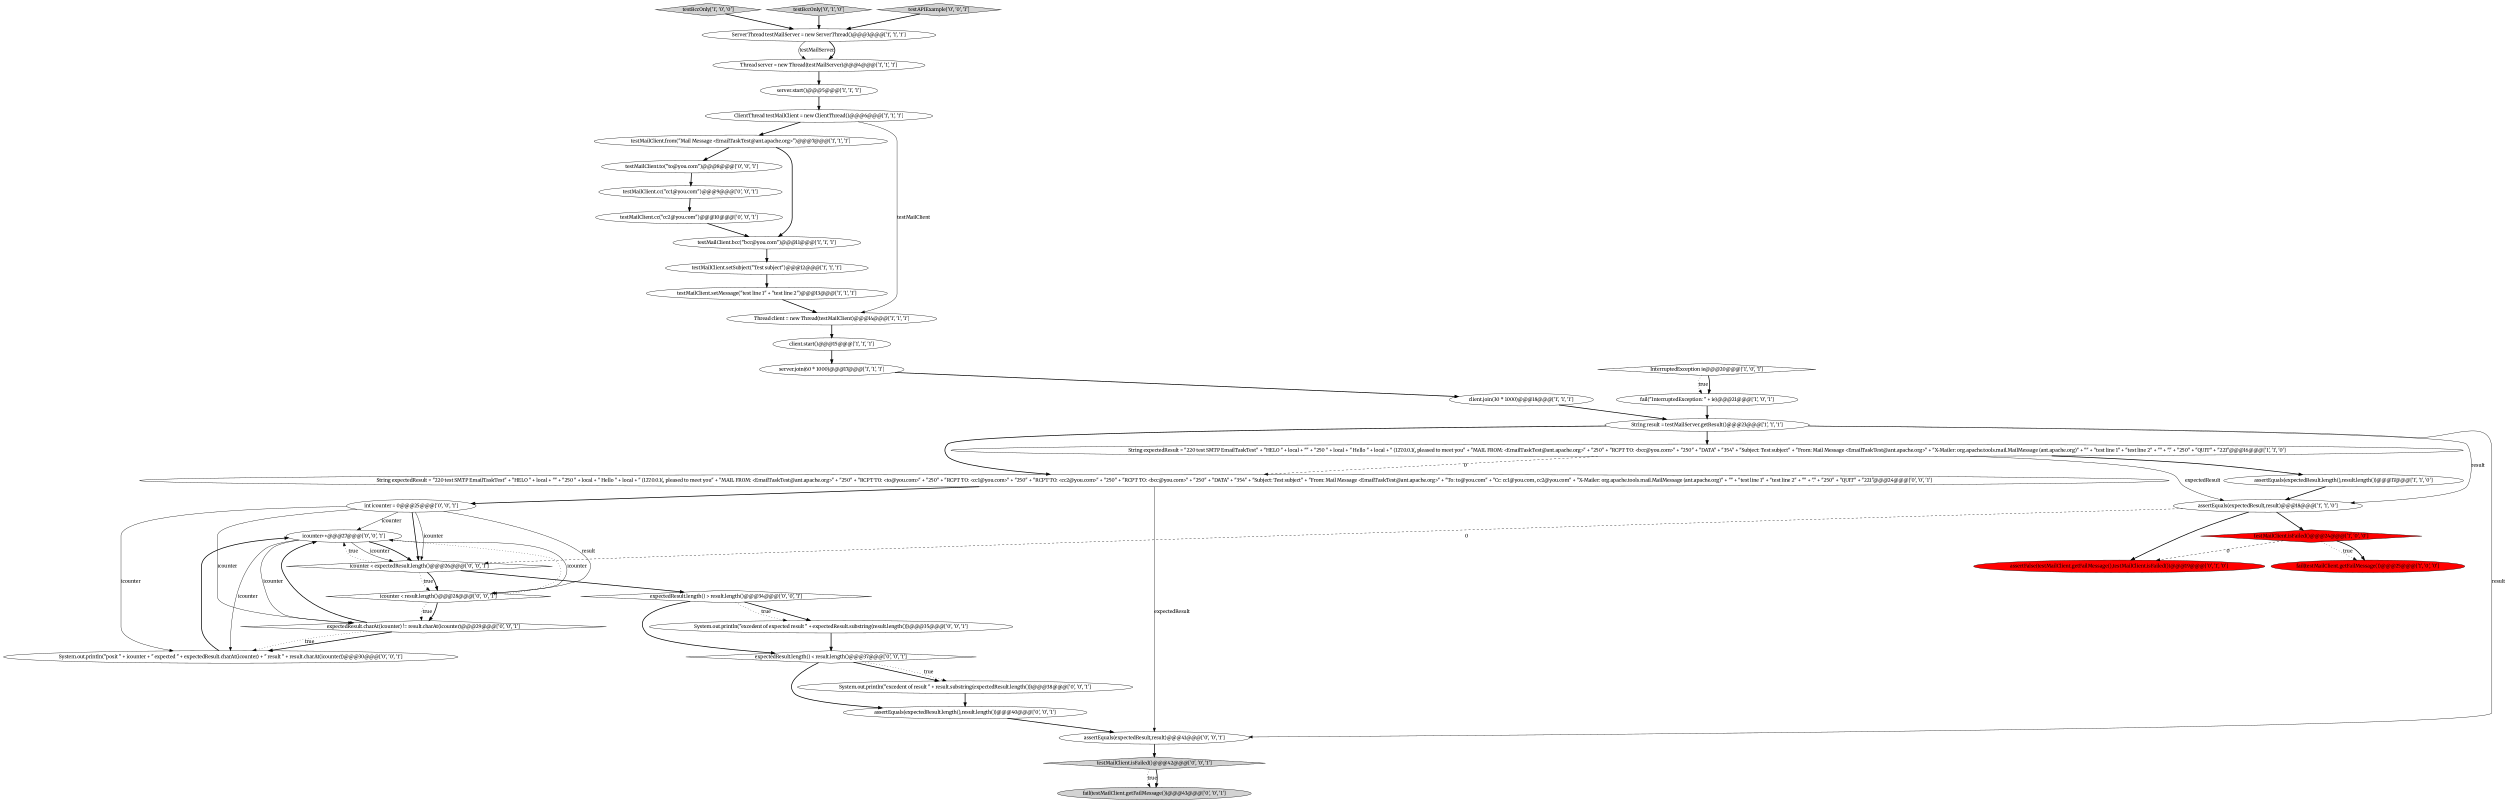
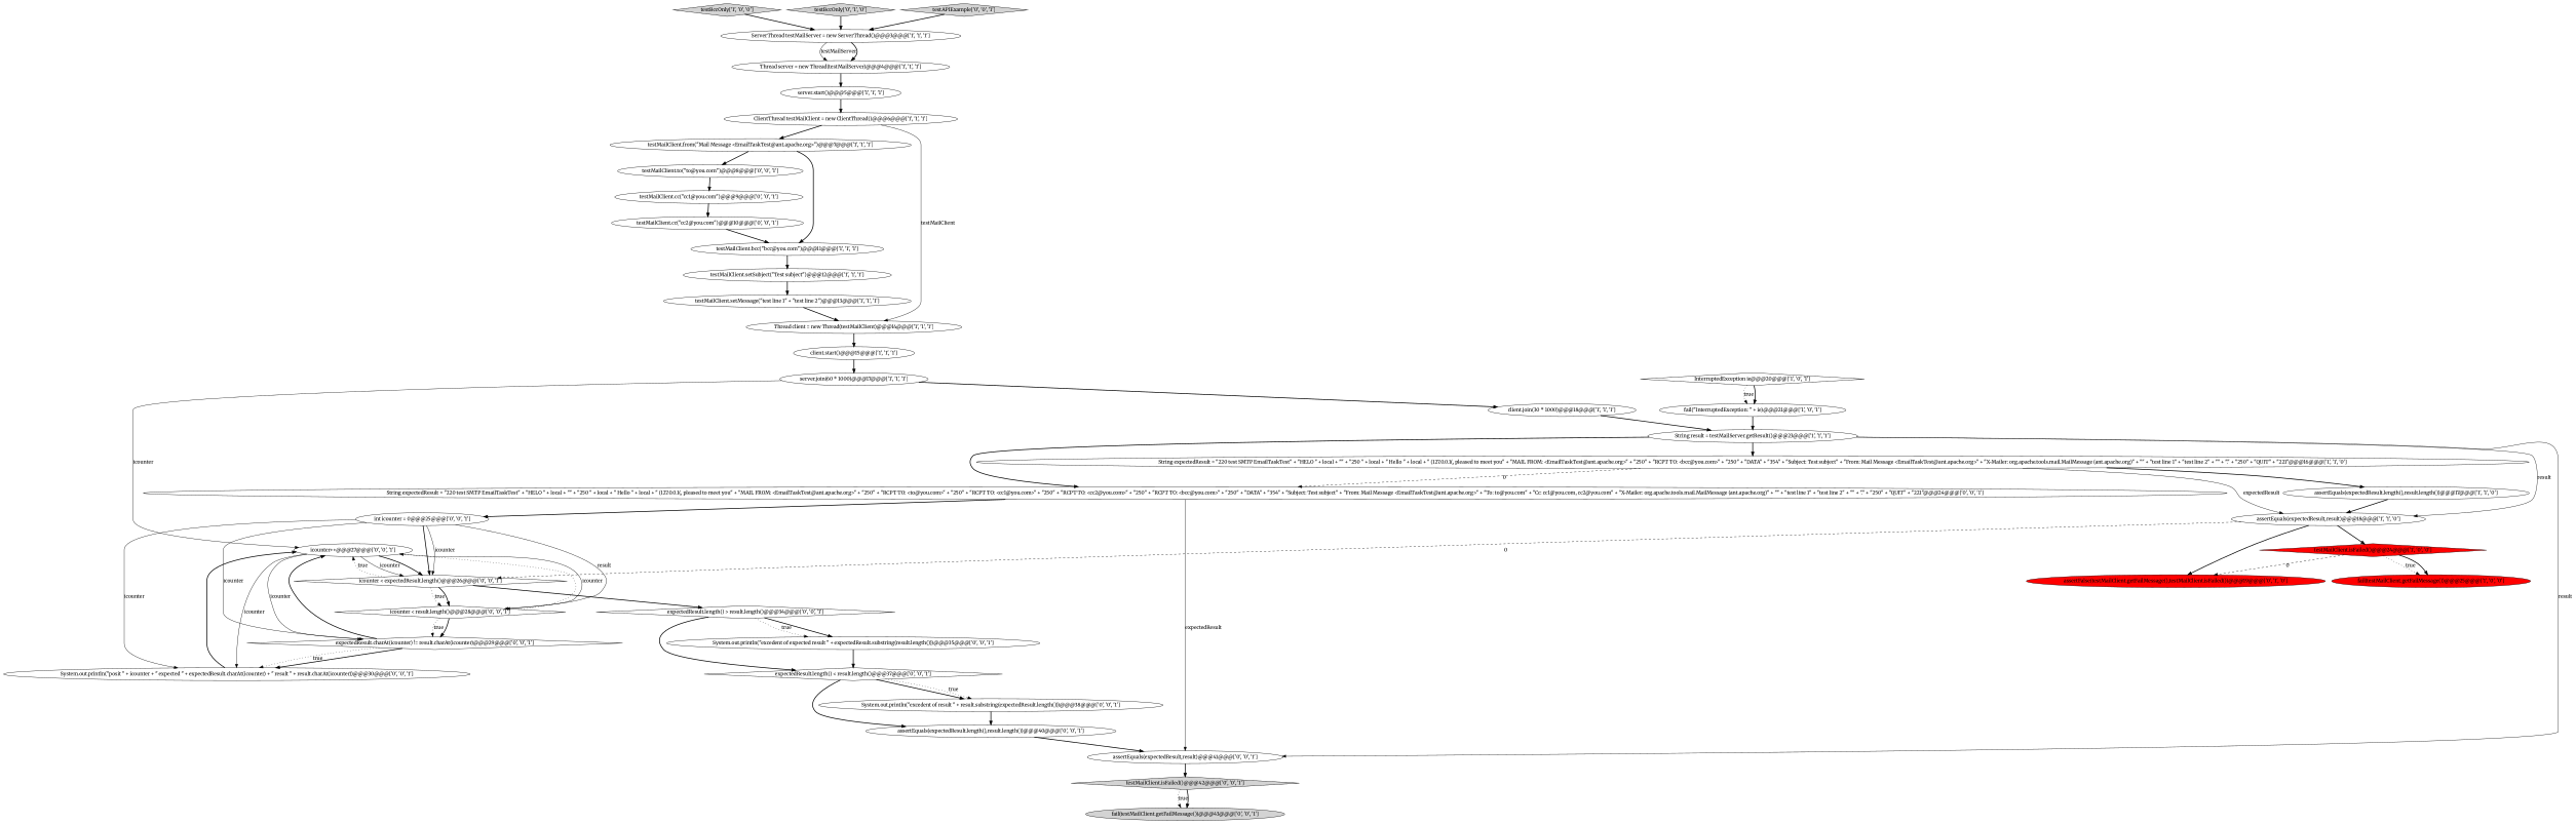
  digraph {
    fontname=Merriweather
    node [fillcolor=white fontname=Merriweather shape=ellipse style=filled]
    edge [fontname=Merriweather style=bold]
    n1 [label="testMailClient.to(\"to@you.com\")@@@8@@@['0', '0', '1']"]
    n2 [label="testMailClient.cc(\"cc1@you.com\")@@@9@@@['0', '0', '1']"]
    n3 [label="testMailClient.cc(\"cc2@you.com\")@@@10@@@['0', '0', '1']"]
    n4 [label="fail(\"InterruptedException: \" + ie)@@@21@@@['1', '0', '1']"]
    n5 [label="String result = testMailServer.getResult()@@@23@@@['1', '1', '1']"]
    n6 [label="String expectedResult = \"220 test SMTP EmailTaskTest\" + \"HELO \" + local + \"\" + \"250 \" + local + \" Hello \" + local + \" (127.0.0.1(, pleased to meet you\" + \"MAIL FROM: <EmailTaskTest@ant.apache.org>\" + \"250\" + \"RCPT TO: <bcc@you.com>\" + \"250\" + \"DATA\" + \"354\" + \"Subject: Test subject\" + \"From: Mail Message <EmailTaskTest@ant.apache.org>\" + \"X-Mailer: org.apache.tools.mail.MailMessage (ant.apache.org)\" + \"\" + \"test line 1\" + \"test line 2\" + \"\" + \".\" + \"250\" + \"QUIT\" + \"221\"@@@16@@@['1', '1', '0']"]
    n7 [label="assertEquals(expectedResult,result)@@@18@@@['1', '1', '0']"]
    n8 [label="String expectedResult = \"220 test SMTP EmailTaskTest\" + \"HELO \" + local + \"\" + \"250 \" + local + \" Hello \" + local + \" (127.0.0.1(, pleased to meet you\" + \"MAIL FROM: <EmailTaskTest@ant.apache.org>\" + \"250\" + \"RCPT TO: <to@you.com>\" + \"250\" + \"RCPT TO: <cc1@you.com>\" + \"250\" + \"RCPT TO: <cc2@you.com>\" + \"250\" + \"RCPT TO: <bcc@you.com>\" + \"250\" + \"DATA\" + \"354\" + \"Subject: Test subject\" + \"From: Mail Message <EmailTaskTest@ant.apache.org>\" + \"To: to@you.com\" + \"Cc: cc1@you.com, cc2@you.com\" + \"X-Mailer: org.apache.tools.mail.MailMessage (ant.apache.org)\" + \"\" + \"test line 1\" + \"test line 2\" + \"\" + \".\" + \"250\" + \"QUIT\" + \"221\"@@@24@@@['0', '0', '1']"]
    n9 [label="assertEquals(expectedResult,result)@@@41@@@['0', '0', '1']"]
    n10 [label="assertEquals(expectedResult.length(),result.length())@@@17@@@['1', '1', '0']"]
    n11 [fillcolor=red label="testMailClient.isFailed()@@@24@@@['1', '0', '0']" shape=diamond]
    n12 [fillcolor=red label="assertFalse(testMailClient.getFailMessage(),testMailClient.isFailed())@@@19@@@['0', '1', '0']"]
    n13 [label="icounter < expectedResult.length()@@@26@@@['0', '0', '1']" shape=diamond]
    n14 [label="int icounter = 0@@@25@@@['0', '0', '1']"]
    n15 [fillcolor=lightgray label="fail(testMailClient.getFailMessage())@@@43@@@['0', '0', '1']"]
    n16 [label="testMailClient.bcc(\"bcc@you.com\")@@@11@@@['1', '1', '1']"]
    n17 [label="testMailClient.setSubject(\"Test subject\")@@@12@@@['1', '1', '1']"]
    n18 [label="expectedResult.length() < result.length()@@@37@@@['0', '0', '1']" shape=diamond]
    n19 [label="System.out.println(\"excedent of result \" + result.substring(expectedResult.length()))@@@38@@@['0', '0', '1']"]
    n20 [label="assertEquals(expectedResult.length(),result.length())@@@40@@@['0', '0', '1']"]
    n21 [label="icounter < result.length()@@@28@@@['0', '0', '1']" shape=diamond]
    n22 [label="icounter++@@@27@@@['0', '0', '1']"]
    n23 [label="expectedResult.charAt(icounter) != result.charAt(icounter)@@@29@@@['0', '0', '1']" shape=diamond]
    n24 [label="System.out.println(\"posit \" + icounter + \" expected \" + expectedResult.charAt(icounter) + \" result \" + result.charAt(icounter))@@@30@@@['0', '0', '1']"]
    n25 [fillcolor=red label="fail(testMailClient.getFailMessage())@@@25@@@['1', '0', '0']"]
    n26 [label="server.join(60 * 1000)@@@17@@@['1', '1', '1']"]
    n27 [label="client.join(30 * 1000)@@@18@@@['1', '1', '1']"]
    n28 [label="expectedResult.length() > result.length()@@@34@@@['0', '0', '1']" shape=diamond]
    n29 [label="System.out.println(\"excedent of expected result \" + expectedResult.substring(result.length()))@@@35@@@['0', '0', '1']"]
    n30 [fillcolor=lightgray label="testMailClient.isFailed()@@@42@@@['0', '0', '1']" shape=diamond]
    n31 [label="testMailClient.from(\"Mail Message <EmailTaskTest@ant.apache.org>\")@@@7@@@['1', '1', '1']"]
    n32 [label="testMailClient.setMessage(\"test line 1\" + \"test line 2\")@@@13@@@['1', '1', '1']"]
    n33 [label="Thread client = new Thread(testMailClient)@@@14@@@['1', '1', '1']"]
    n34 [fillcolor=lightgray label="testBccOnly['1', '0', '0']" shape=diamond]
    n35 [label="ServerThread testMailServer = new ServerThread()@@@3@@@['1', '1', '1']"]
    n36 [label="Thread server = new Thread(testMailServer)@@@4@@@['1', '1', '1']"]
    n37 [label="ClientThread testMailClient = new ClientThread()@@@6@@@['1', '1', '1']"]
    n38 [label="client.start()@@@15@@@['1', '1', '1']"]
    n39 [label="server.start()@@@5@@@['1', '1', '1']"]
    n40 [label="InterruptedException ie@@@20@@@['1', '0', '1']" shape=diamond]
    n41 [fillcolor=lightgray label="testBccOnly['0', '1', '0']" shape=diamond]
    n42 [fillcolor=lightgray label="testAPIExample['0', '0', '1']" shape=diamond]
    n1 -> n2
    n2 -> n3
    n3 -> n16
    n4 -> n5
    n5 -> n6
    n5 -> n7 [label=result style=solid]
    n5 -> n8
    n5 -> n9 [label=result style=solid]
    n6 -> n7 [label=expectedResult style=solid]
    n6 -> n8 [label=0 style=dashed]
    n6 -> n10
    n7 -> n11
    n7 -> n12
    n7 -> n13 [label=0 style=dashed]
    n8 -> n9 [label=expectedResult style=solid]
    n8 -> n14
    n9 -> n30
    n10 -> n7
    n11 -> n12 [label=0 style=dashed]
    n11 -> n25 [label=true style=dotted]
    n11 -> n25
    n13 -> n21 [label=true style=dotted]
    n13 -> n21
    n13 -> n22 [label=true style=dotted]
    n13 -> n28
    n14 -> n13
    n14 -> n13 [label=icounter style=solid]
    n14 -> n21 [label=result style=solid]
-   n14 -> n22 [label=icounter style=solid]
+   n26 -> n22 [label=icounter style=solid]
    n14 -> n23 [label=icounter style=solid]
    n14 -> n24 [label=icounter style=solid]
    n16 -> n17
    n17 -> n32
    n18 -> n19
    n18 -> n19 [label=true style=dotted]
    n18 -> n20
    n19 -> n20
    n20 -> n9
    n21 -> n22 [style=dotted]
    n21 -> n23
    n21 -> n23 [label=true style=dotted]
    n22 -> n13 [label=icounter style=solid]
    n22 -> n13
    n22 -> n21 [label=icounter style=solid]
    n22 -> n23 [label=icounter style=solid]
    n22 -> n24 [label=icounter style=solid]
    n23 -> n22
    n23 -> n24
    n23 -> n24 [label=true style=dotted]
    n24 -> n22
    n26 -> n27
    n27 -> n5
    n28 -> n18
    n28 -> n29
    n28 -> n29 [label=true style=dotted]
    n29 -> n18
    n30 -> n15 [label=true style=dotted]
    n30 -> n15
    n31 -> n1
    n31 -> n16
    n32 -> n33
    n33 -> n38
    n34 -> n35
    n35 -> n36 [label=testMailServer style=solid]
    n35 -> n36
    n36 -> n39
    n37 -> n31
    n37 -> n33 [label=testMailClient style=solid]
    n38 -> n26
    n39 -> n37
    n40 -> n4
    n40 -> n4 [label=true style=dotted]
    n41 -> n35
    n42 -> n35
  }
